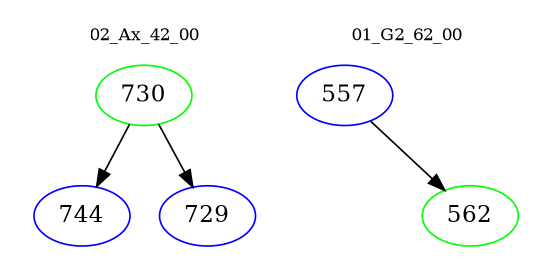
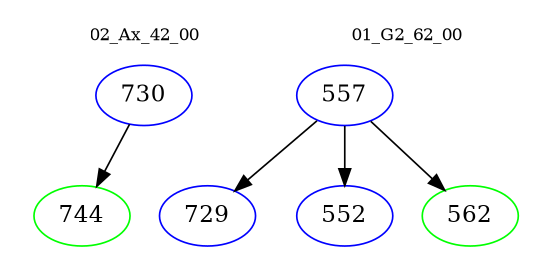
  digraph {
    node [color=blue]
    edge [color=black]
-   n1 [color=green label=730]
+   n1 [label=730]
    n2 [label=729]
-   n3 [label=744]
+   n3 [color=green label=744]
    n4 [label=557]
+   n5 [label=552]
    n6 [color=green label=562]
    subgraph cluster_1 {
      color=white
      fontsize=10
      label="02_Ax_42_00"
      n1
      n2
      n3
    }
    subgraph cluster_2 {
      color=white
      fontsize=10
      label="01_G2_62_00"
      n4
+     n5
      n6
    }
-   n1 -> n2
+   n4 -> n2
    n1 -> n3
+   n4 -> n5
    n4 -> n6
  }
